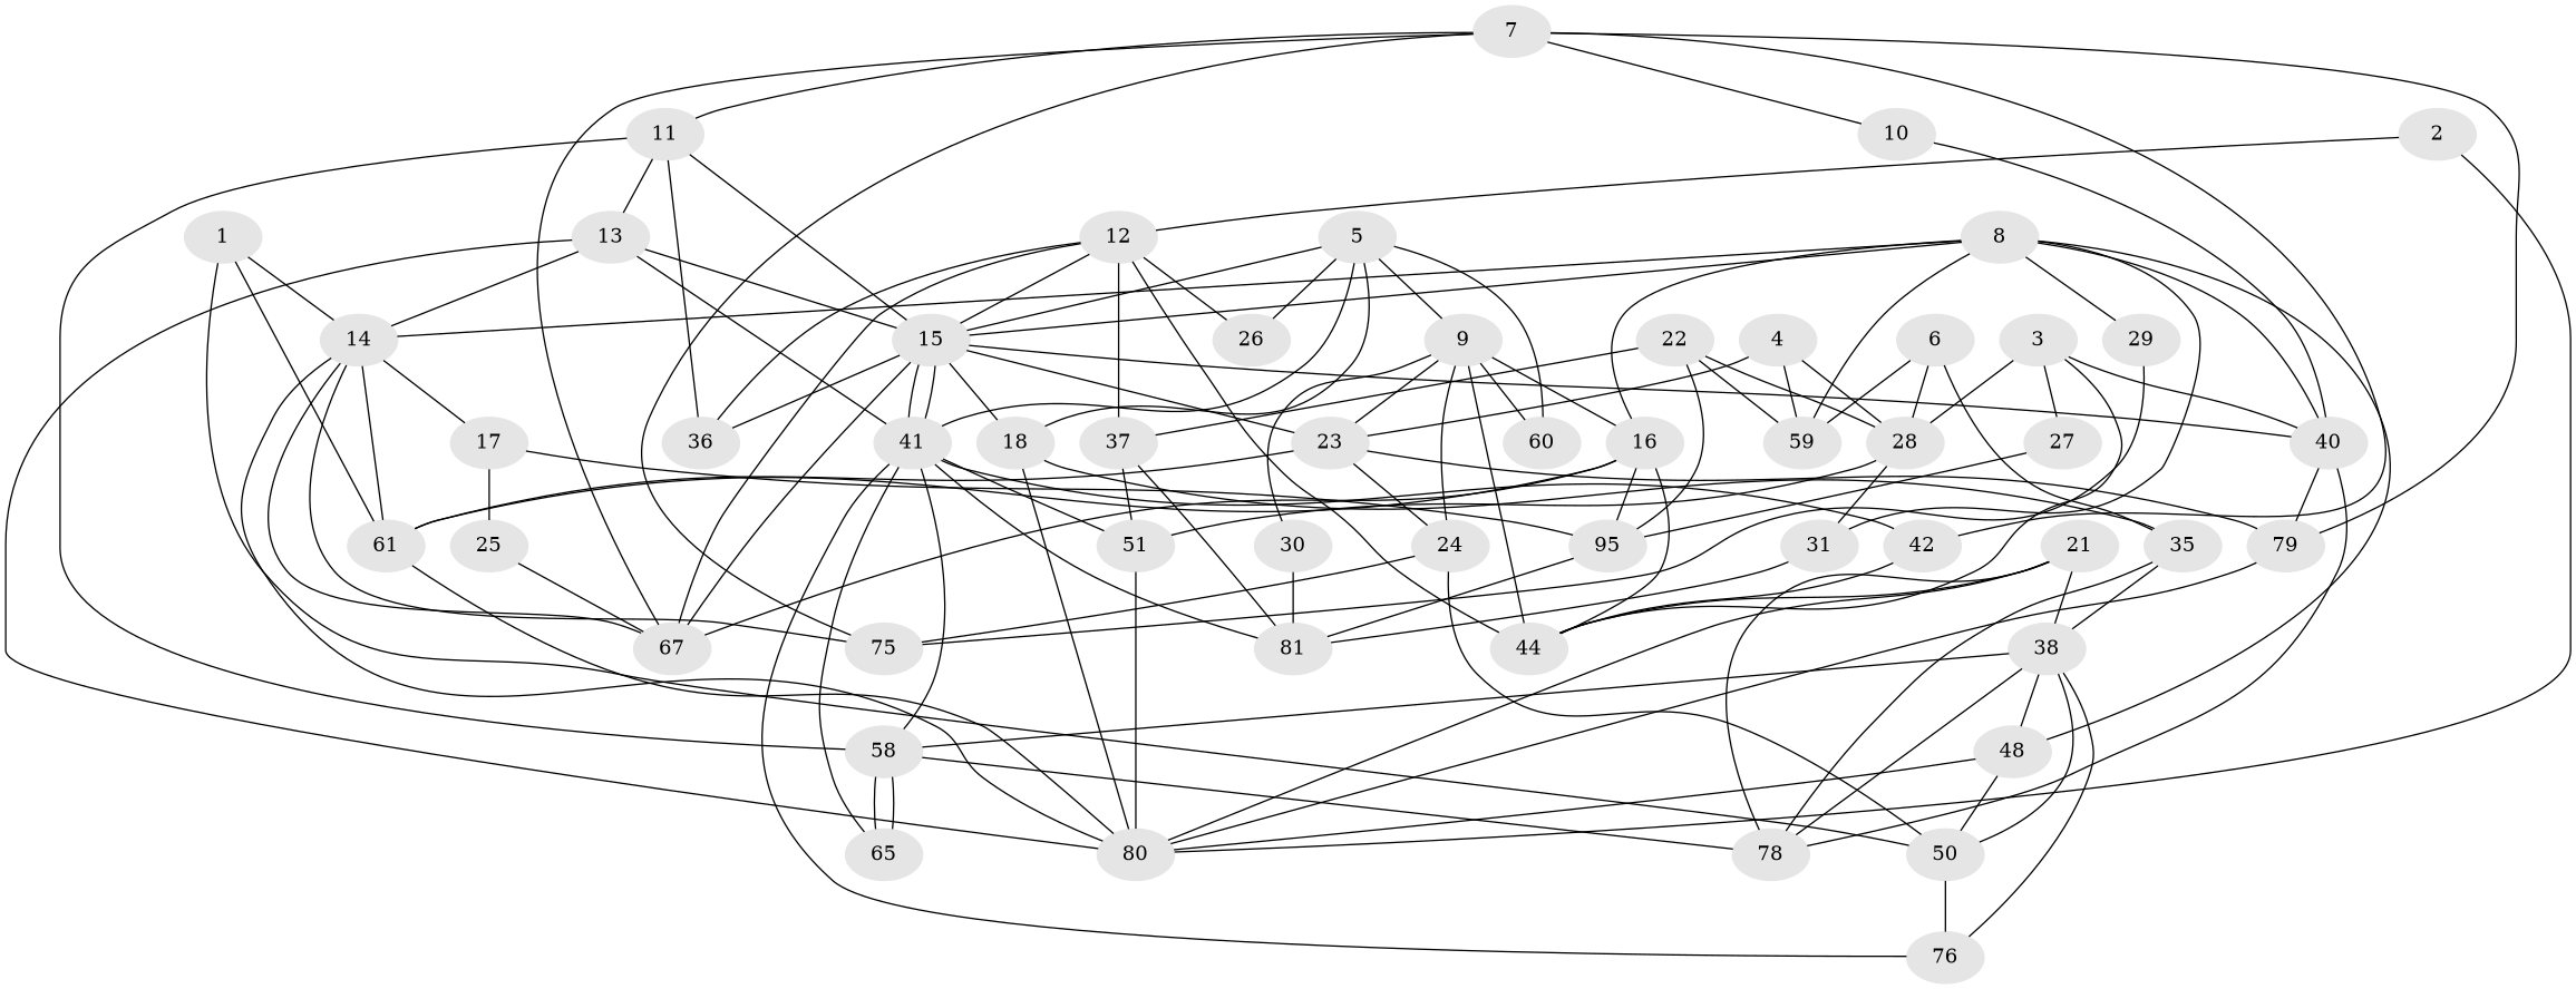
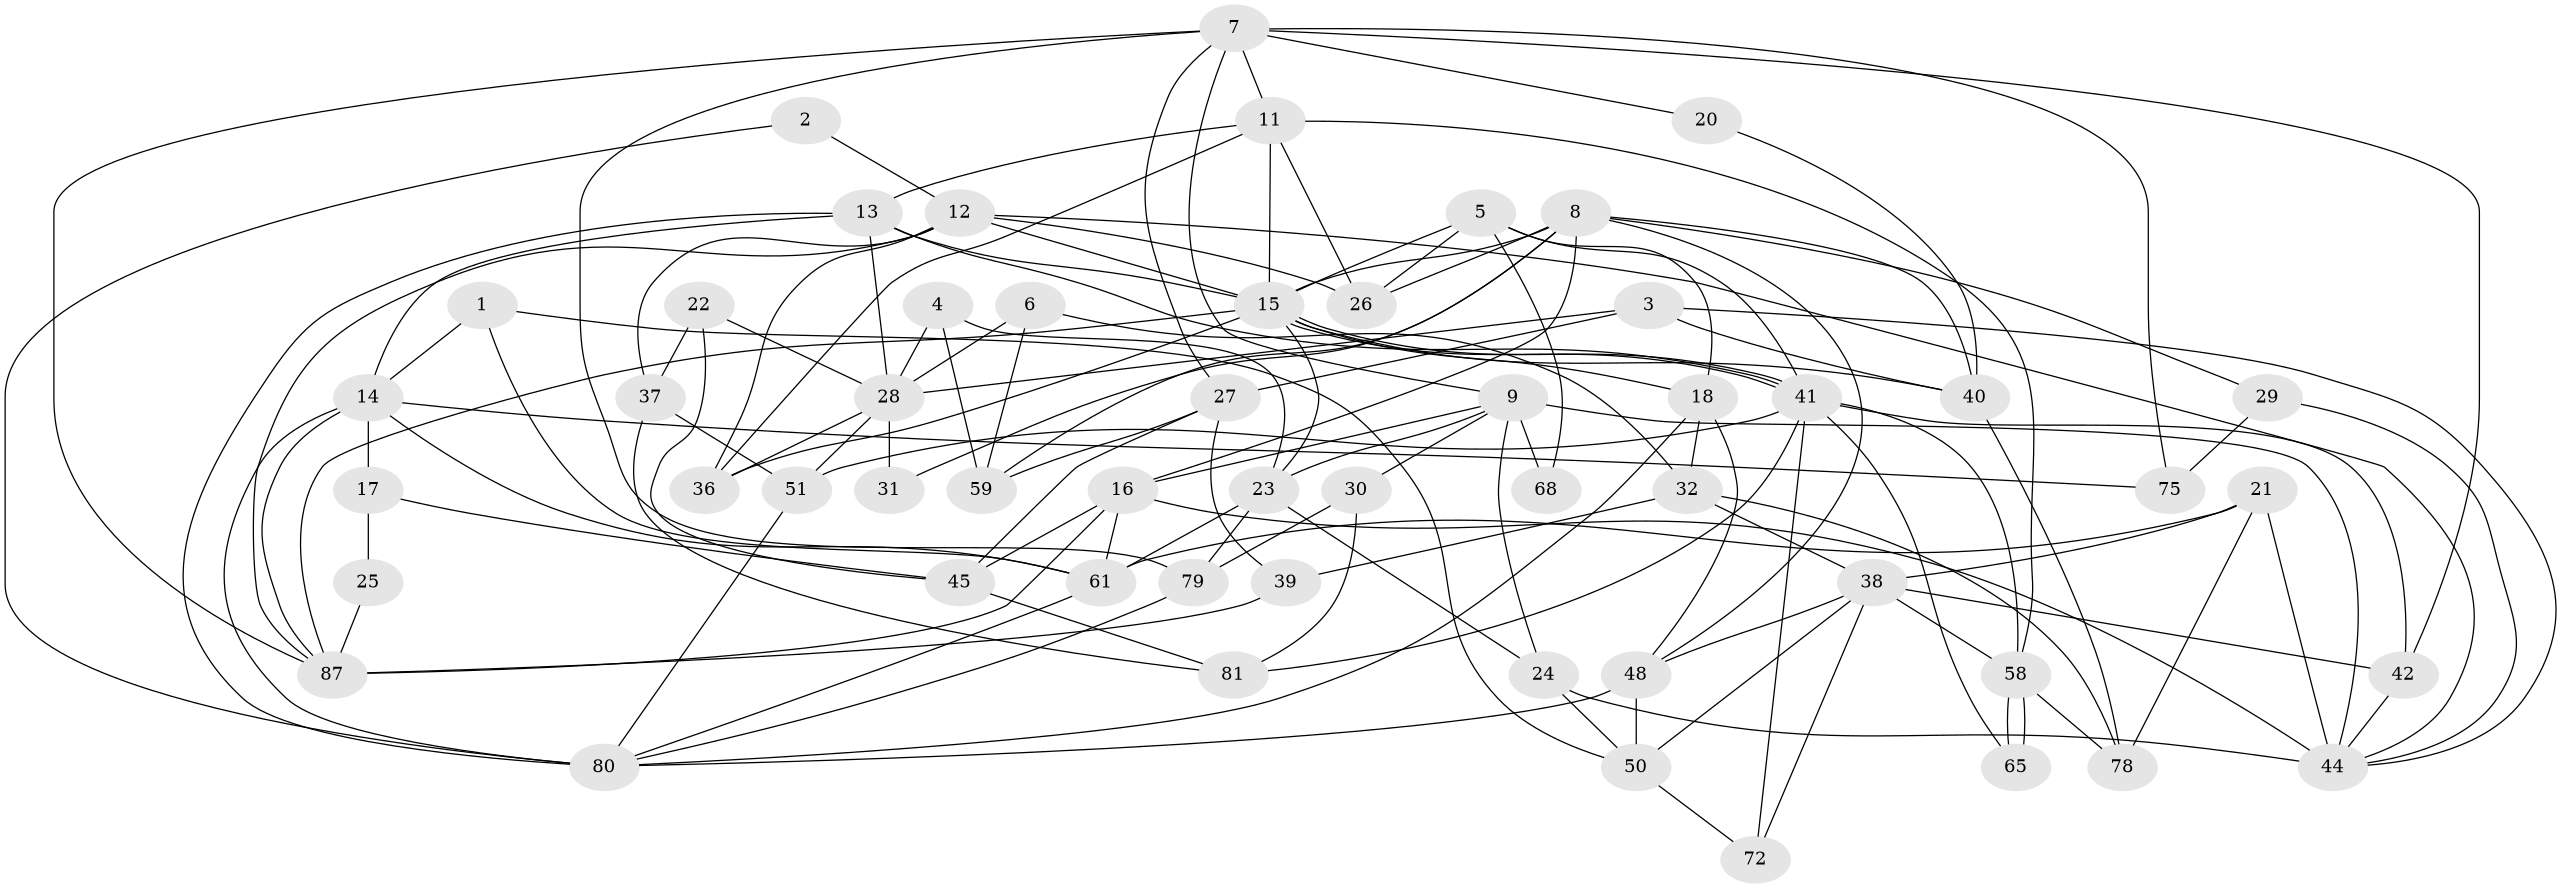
  graph {
    node [color=gray90 style=filled]
    14 [super="+35"]
    61
    80 [super="+85"]
-   67 [super="+86"]
+   67 [super="+86" label=87]
    75
    17
    1
    50 [super="+69"]
-   72 [label=76]
+   72
    12 [super="+52"]
    n11 [label=44 super="+55"]
    15 [super="+53"]
    26 [super="+34"]
    36
    37 [super="+47"]
    2
    3
    27
    28 [super="+57"]
    40 [super="+62"]
-   45 [super="+76" label=95]
+   45 [super="+76"]
+   39 [super="+71"]
    31 [super="+49"]
    51 [super="+74"]
    79 [super="+87"]
    78
    4 [super="+44"]
    23 [super="+70"]
    59
    24
    81 [super="+82"]
    5 [super="+83"]
    18 [super="+64"]
    41 [super="+56"]
-   60
-   32 [super="+33" label=35]
+   60 [label=68]
+   32 [super="+33"]
    48
    42 [super="+68"]
    58 [super="+63"]
    65
    6
    38 [super="+66"]
    7 [super="+54"]
    9 [super="+73"]
-   10
+   10 [label=20]
    11 [super="+19"]
    16 [super="+20"]
    30
    13 [super="+84"]
    8 [super="+46"]
    29
    25
    21 [super="+77"]
    22
    14 -- 61
    14 -- 80
    14 -- 67
    14 -- 75
    14 -- 17
    61 -- 80
    17 -- 45
    17 -- 25
    1 -- 14
    1 -- 61
    1 -- 50
    50 -- 72
    12 -- 67
    12 -- n11
    12 -- 15
    12 -- 26
    12 -- 36
    12 -- 37
    15 -- 67
    15 -- 36
    15 -- 40
    15 -- 23
    15 -- 18
    15 -- 41 [weight=2]
    15 -- 41
    37 -- 51
    37 -- 81
    2 -- 80
    2 -- 12
    3 -- n11
    3 -- 27
    3 -- 28
    3 -- 40
    27 -- 45
+   27 -- 39
+   28 -- 36
    28 -- 31
    28 -- 51
-   40 -- 79
+   30 -- 79
    40 -- 78
    45 -- 81
-   31 -- 81
+   39 -- 67
    51 -- 80
    79 -- 80
    4 -- 28
    4 -- 23
    4 -- 59
    23 -- 61
    23 -- 79
    23 -- 24
-   24 -- 75
+   24 -- n11
    24 -- 50
    5 -- 15
    5 -- 26
    5 -- 18
    5 -- 41
    5 -- 60
    18 -- 80
    18 -- 32
+   18 -- 48
    41 -- 72
    41 -- 51
    41 -- 81
    41 -- 42
    41 -- 58
    41 -- 65
+   32 -- 39 [weight=2]
    32 -- 78
    32 -- 38
    48 -- 80
    48 -- 50
    42 -- n11
    58 -- 78
    58 -- 65
    58 -- 65
    6 -- 28
    6 -- 59
    6 -- 32
    38 -- 50
    38 -- 72
-   38 -- 78
+   38 -- 42
    38 -- 48
    38 -- 58 [weight=2]
    7 -- 67
    7 -- 75
+   7 -- 27
    7 -- 79
    7 -- 42
-   5 -- 9
+   7 -- 9
    7 -- 10
    7 -- 11
    9 -- n11 [weight=2]
    9 -- 23
    9 -- 24
    9 -- 60
    9 -- 16
    9 -- 30
    10 -- 40
    11 -- 15
+   11 -- 26
    11 -- 36
    11 -- 58
    11 -- 13
    16 -- 61
    16 -- 67
    16 -- n11
    16 -- 45
    30 -- 81
    13 -- 14
    13 -- 80
    13 -- 15
+   13 -- 28
    13 -- 41
-   8 -- 14
+   8 -- 26
    8 -- 15
    8 -- 40
    8 -- 31
    8 -- 59
    8 -- 48
    8 -- 16
    8 -- 29
    29 -- 75
+   29 -- n11
    25 -- 67 [weight=2]
-   21 -- 80
+   21 -- 61
    21 -- n11
    21 -- 78
    21 -- 38
    22 -- 37
    22 -- 28
    22 -- 45
-   22 -- 59
+   27 -- 59
  }
